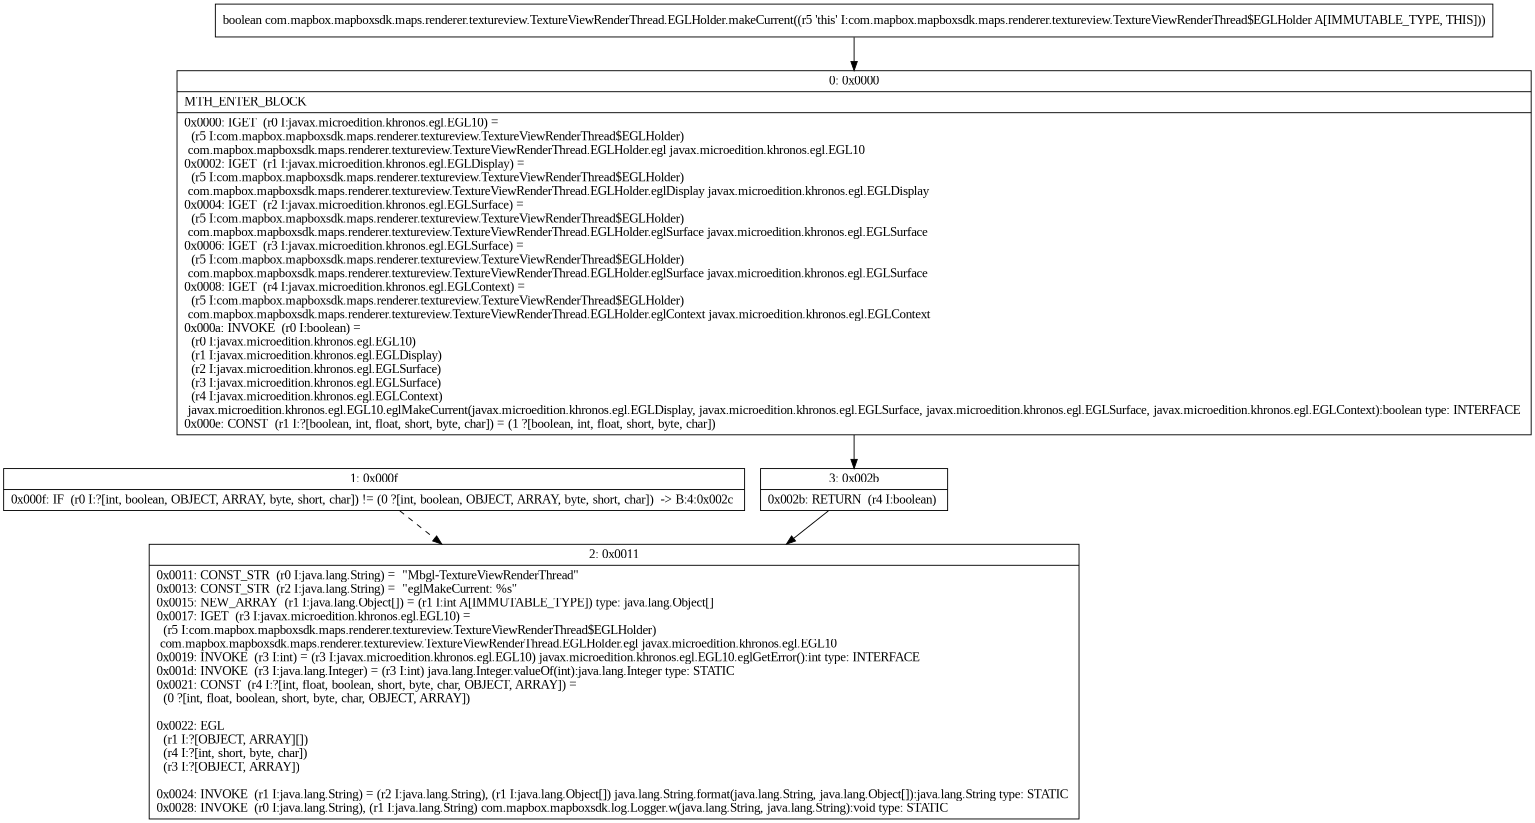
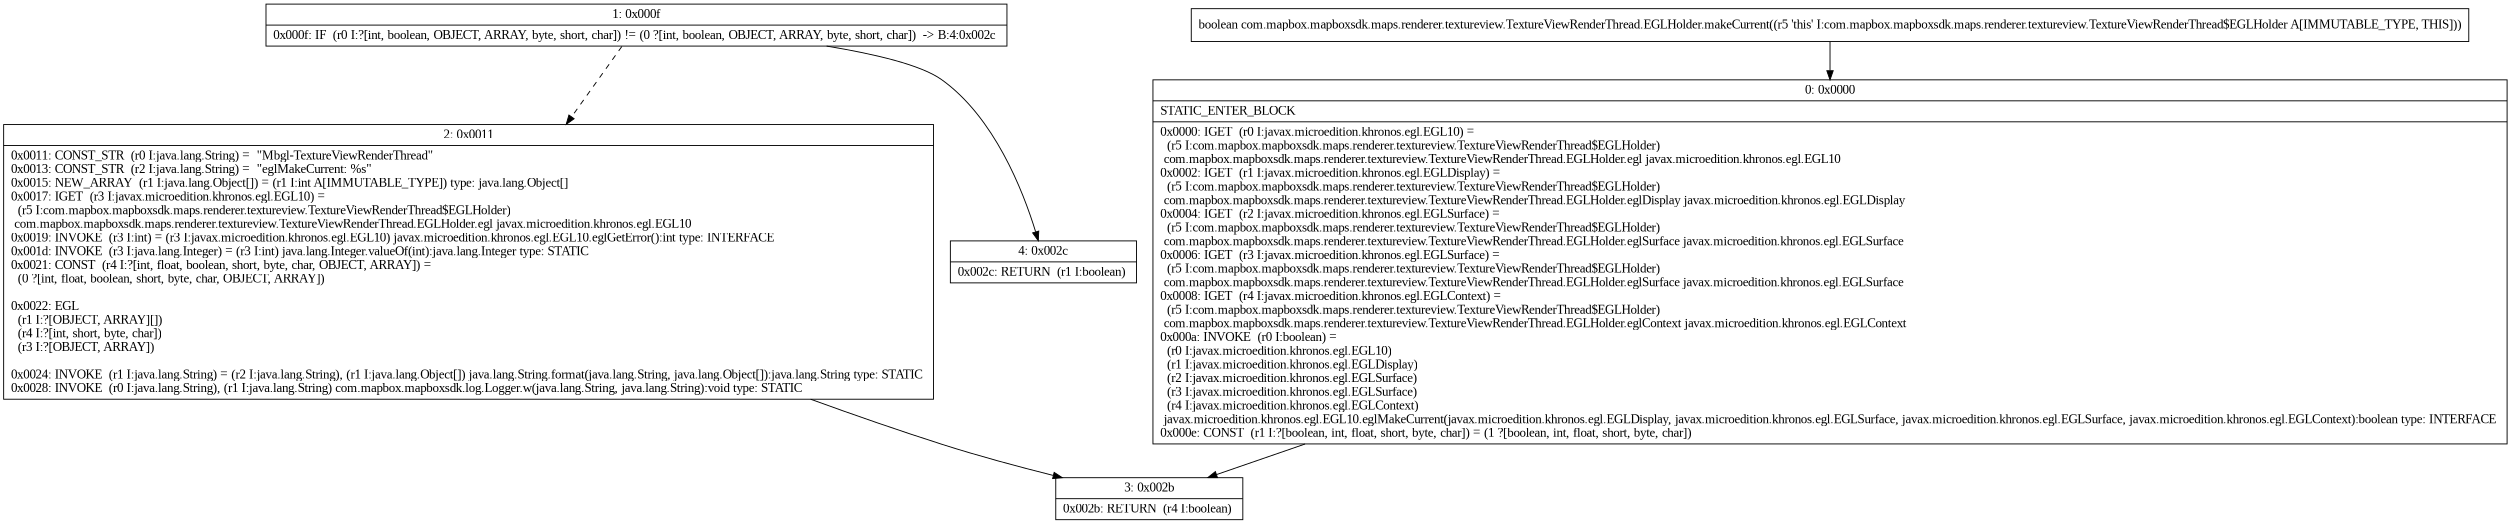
  digraph {
    fontname="Liberation Serif"
    node [fontname="Liberation Serif" shape=record]
    edge [fontname="Liberation Serif"]
-   n1 [label="{0\:\ 0x0000|MTH_ENTER_BLOCK\l|0x0000: IGET  (r0 I:javax.microedition.khronos.egl.EGL10) = \l  (r5 I:com.mapbox.mapboxsdk.maps.renderer.textureview.TextureViewRenderThread$EGLHolder)\l com.mapbox.mapboxsdk.maps.renderer.textureview.TextureViewRenderThread.EGLHolder.egl javax.microedition.khronos.egl.EGL10 \l0x0002: IGET  (r1 I:javax.microedition.khronos.egl.EGLDisplay) = \l  (r5 I:com.mapbox.mapboxsdk.maps.renderer.textureview.TextureViewRenderThread$EGLHolder)\l com.mapbox.mapboxsdk.maps.renderer.textureview.TextureViewRenderThread.EGLHolder.eglDisplay javax.microedition.khronos.egl.EGLDisplay \l0x0004: IGET  (r2 I:javax.microedition.khronos.egl.EGLSurface) = \l  (r5 I:com.mapbox.mapboxsdk.maps.renderer.textureview.TextureViewRenderThread$EGLHolder)\l com.mapbox.mapboxsdk.maps.renderer.textureview.TextureViewRenderThread.EGLHolder.eglSurface javax.microedition.khronos.egl.EGLSurface \l0x0006: IGET  (r3 I:javax.microedition.khronos.egl.EGLSurface) = \l  (r5 I:com.mapbox.mapboxsdk.maps.renderer.textureview.TextureViewRenderThread$EGLHolder)\l com.mapbox.mapboxsdk.maps.renderer.textureview.TextureViewRenderThread.EGLHolder.eglSurface javax.microedition.khronos.egl.EGLSurface \l0x0008: IGET  (r4 I:javax.microedition.khronos.egl.EGLContext) = \l  (r5 I:com.mapbox.mapboxsdk.maps.renderer.textureview.TextureViewRenderThread$EGLHolder)\l com.mapbox.mapboxsdk.maps.renderer.textureview.TextureViewRenderThread.EGLHolder.eglContext javax.microedition.khronos.egl.EGLContext \l0x000a: INVOKE  (r0 I:boolean) = \l  (r0 I:javax.microedition.khronos.egl.EGL10)\l  (r1 I:javax.microedition.khronos.egl.EGLDisplay)\l  (r2 I:javax.microedition.khronos.egl.EGLSurface)\l  (r3 I:javax.microedition.khronos.egl.EGLSurface)\l  (r4 I:javax.microedition.khronos.egl.EGLContext)\l javax.microedition.khronos.egl.EGL10.eglMakeCurrent(javax.microedition.khronos.egl.EGLDisplay, javax.microedition.khronos.egl.EGLSurface, javax.microedition.khronos.egl.EGLSurface, javax.microedition.khronos.egl.EGLContext):boolean type: INTERFACE \l0x000e: CONST  (r1 I:?[boolean, int, float, short, byte, char]) = (1 ?[boolean, int, float, short, byte, char]) \l}"]
+   n1 [label="{0\:\ 0x0000|STATIC_ENTER_BLOCK\l|0x0000: IGET  (r0 I:javax.microedition.khronos.egl.EGL10) = \l  (r5 I:com.mapbox.mapboxsdk.maps.renderer.textureview.TextureViewRenderThread$EGLHolder)\l com.mapbox.mapboxsdk.maps.renderer.textureview.TextureViewRenderThread.EGLHolder.egl javax.microedition.khronos.egl.EGL10 \l0x0002: IGET  (r1 I:javax.microedition.khronos.egl.EGLDisplay) = \l  (r5 I:com.mapbox.mapboxsdk.maps.renderer.textureview.TextureViewRenderThread$EGLHolder)\l com.mapbox.mapboxsdk.maps.renderer.textureview.TextureViewRenderThread.EGLHolder.eglDisplay javax.microedition.khronos.egl.EGLDisplay \l0x0004: IGET  (r2 I:javax.microedition.khronos.egl.EGLSurface) = \l  (r5 I:com.mapbox.mapboxsdk.maps.renderer.textureview.TextureViewRenderThread$EGLHolder)\l com.mapbox.mapboxsdk.maps.renderer.textureview.TextureViewRenderThread.EGLHolder.eglSurface javax.microedition.khronos.egl.EGLSurface \l0x0006: IGET  (r3 I:javax.microedition.khronos.egl.EGLSurface) = \l  (r5 I:com.mapbox.mapboxsdk.maps.renderer.textureview.TextureViewRenderThread$EGLHolder)\l com.mapbox.mapboxsdk.maps.renderer.textureview.TextureViewRenderThread.EGLHolder.eglSurface javax.microedition.khronos.egl.EGLSurface \l0x0008: IGET  (r4 I:javax.microedition.khronos.egl.EGLContext) = \l  (r5 I:com.mapbox.mapboxsdk.maps.renderer.textureview.TextureViewRenderThread$EGLHolder)\l com.mapbox.mapboxsdk.maps.renderer.textureview.TextureViewRenderThread.EGLHolder.eglContext javax.microedition.khronos.egl.EGLContext \l0x000a: INVOKE  (r0 I:boolean) = \l  (r0 I:javax.microedition.khronos.egl.EGL10)\l  (r1 I:javax.microedition.khronos.egl.EGLDisplay)\l  (r2 I:javax.microedition.khronos.egl.EGLSurface)\l  (r3 I:javax.microedition.khronos.egl.EGLSurface)\l  (r4 I:javax.microedition.khronos.egl.EGLContext)\l javax.microedition.khronos.egl.EGL10.eglMakeCurrent(javax.microedition.khronos.egl.EGLDisplay, javax.microedition.khronos.egl.EGLSurface, javax.microedition.khronos.egl.EGLSurface, javax.microedition.khronos.egl.EGLContext):boolean type: INTERFACE \l0x000e: CONST  (r1 I:?[boolean, int, float, short, byte, char]) = (1 ?[boolean, int, float, short, byte, char]) \l}"]
    n2 [label="{3\:\ 0x002b|0x002b: RETURN  (r4 I:boolean) \l}"]
    n3 [label="{1\:\ 0x000f|0x000f: IF  (r0 I:?[int, boolean, OBJECT, ARRAY, byte, short, char]) != (0 ?[int, boolean, OBJECT, ARRAY, byte, short, char])  \-\> B:4:0x002c \l}"]
    n4 [label="{2\:\ 0x0011|0x0011: CONST_STR  (r0 I:java.lang.String) =  \"Mbgl\-TextureViewRenderThread\" \l0x0013: CONST_STR  (r2 I:java.lang.String) =  \"eglMakeCurrent: %s\" \l0x0015: NEW_ARRAY  (r1 I:java.lang.Object[]) = (r1 I:int A[IMMUTABLE_TYPE]) type: java.lang.Object[] \l0x0017: IGET  (r3 I:javax.microedition.khronos.egl.EGL10) = \l  (r5 I:com.mapbox.mapboxsdk.maps.renderer.textureview.TextureViewRenderThread$EGLHolder)\l com.mapbox.mapboxsdk.maps.renderer.textureview.TextureViewRenderThread.EGLHolder.egl javax.microedition.khronos.egl.EGL10 \l0x0019: INVOKE  (r3 I:int) = (r3 I:javax.microedition.khronos.egl.EGL10) javax.microedition.khronos.egl.EGL10.eglGetError():int type: INTERFACE \l0x001d: INVOKE  (r3 I:java.lang.Integer) = (r3 I:int) java.lang.Integer.valueOf(int):java.lang.Integer type: STATIC \l0x0021: CONST  (r4 I:?[int, float, boolean, short, byte, char, OBJECT, ARRAY]) = \l  (0 ?[int, float, boolean, short, byte, char, OBJECT, ARRAY])\l \l0x0022: EGL  \l  (r1 I:?[OBJECT, ARRAY][])\l  (r4 I:?[int, short, byte, char])\l  (r3 I:?[OBJECT, ARRAY])\l \l0x0024: INVOKE  (r1 I:java.lang.String) = (r2 I:java.lang.String), (r1 I:java.lang.Object[]) java.lang.String.format(java.lang.String, java.lang.Object[]):java.lang.String type: STATIC \l0x0028: INVOKE  (r0 I:java.lang.String), (r1 I:java.lang.String) com.mapbox.mapboxsdk.log.Logger.w(java.lang.String, java.lang.String):void type: STATIC \l}"]
+   n5 [label="{4\:\ 0x002c|0x002c: RETURN  (r1 I:boolean) \l}"]
    n6 [label="{boolean com.mapbox.mapboxsdk.maps.renderer.textureview.TextureViewRenderThread.EGLHolder.makeCurrent((r5 'this' I:com.mapbox.mapboxsdk.maps.renderer.textureview.TextureViewRenderThread$EGLHolder A[IMMUTABLE_TYPE, THIS])) }"]
    n1 -> n2
    n3 -> n4 [style=dashed]
-   n2 -> n4
+   n3 -> n5
+   n4 -> n2
    n6 -> n1
  }
